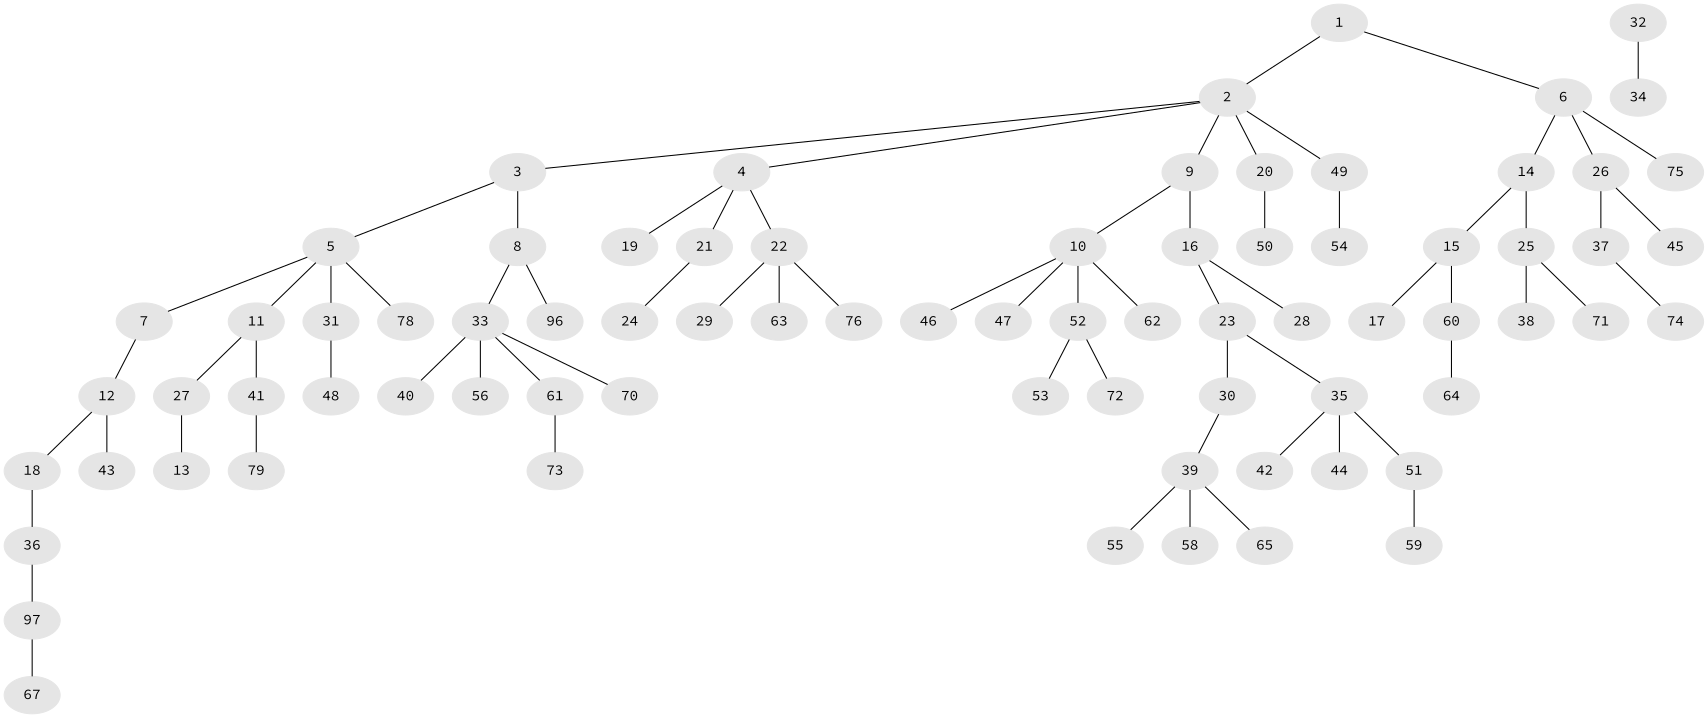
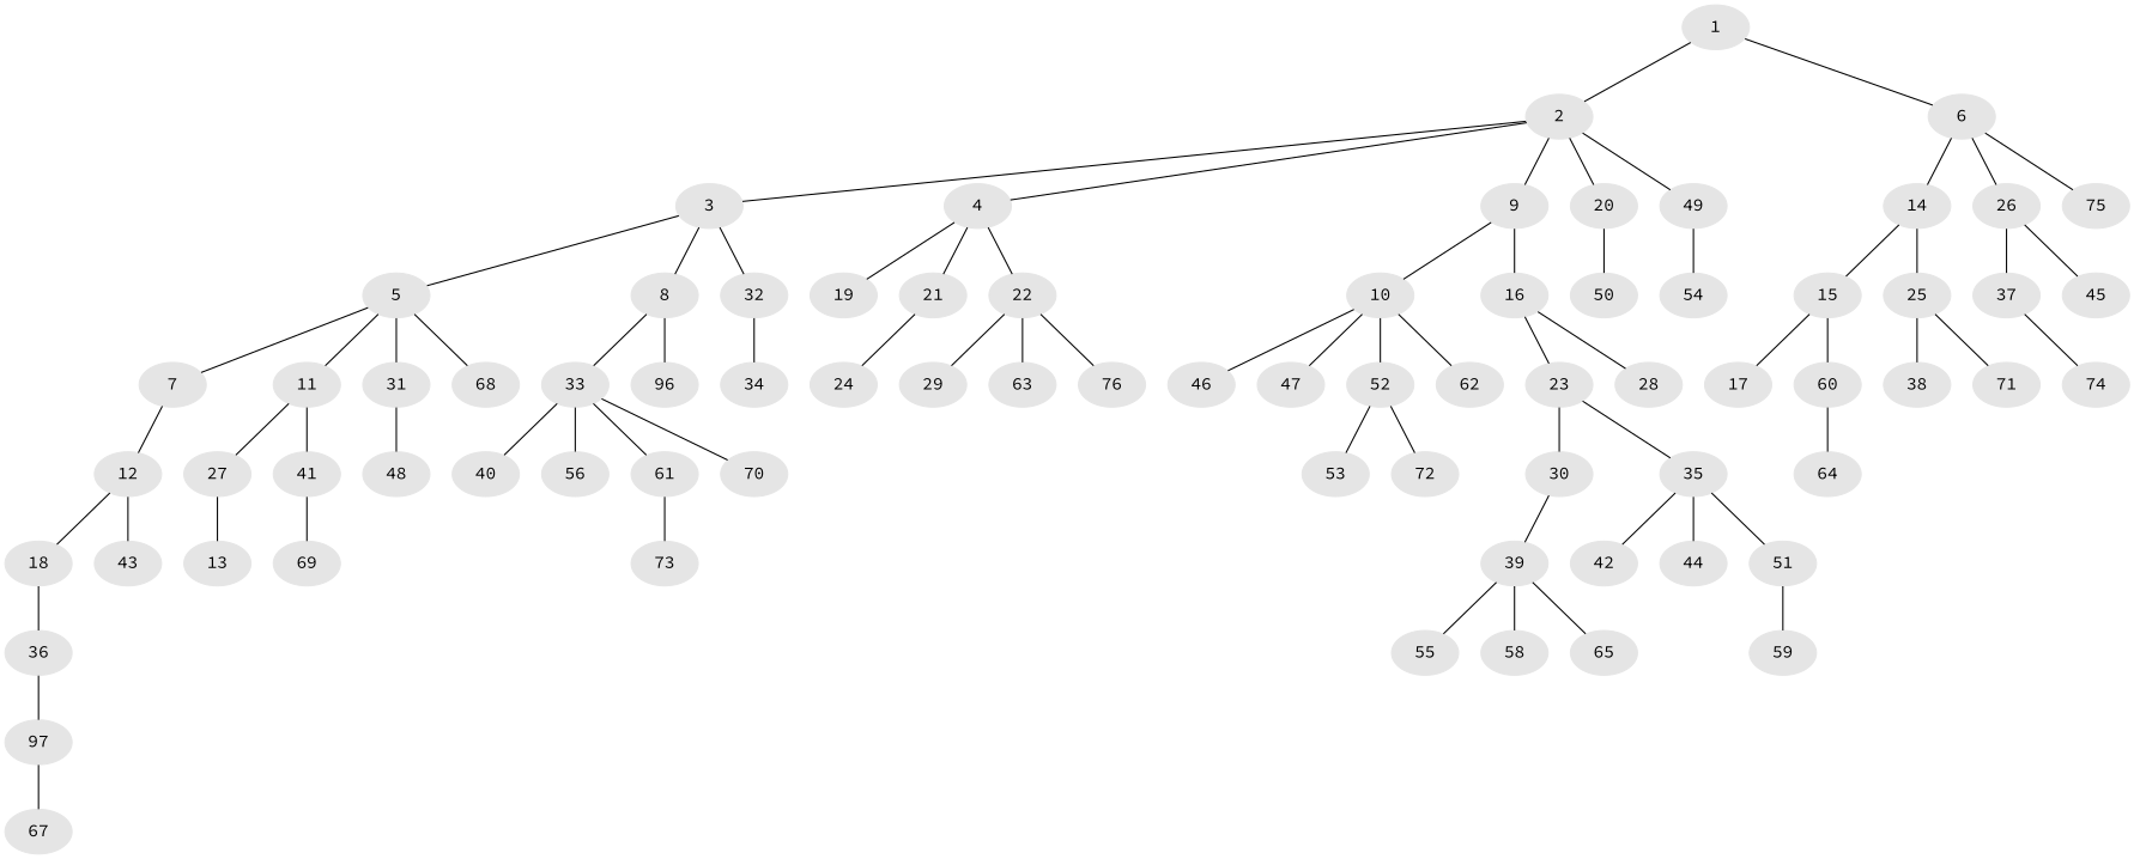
  graph {
    fontname="Source Code Pro"
    node [color=gray90 fontname="Source Code Pro" style=filled]
    edge [fontname="Source Code Pro"]
    1
    2
    6
    3
    4
    9
    20
    49
    14
    26
    75
    5
    8
    32
    19
    21
    22
    10
    16
    50
    54
    7
    11
    31
-   68 [label=78]
+   68
    33
    n27 [label=96]
    34
    24
    29
    63
    76
    12
    27
    41
    48
    15
    25
    37
    45
    18
    43
    40
    56
    61
    70
    46
    47
    52
    62
    23
    28
    53
    72
    13
-   69 [label=79]
+   69
    36
    17
    60
    38
    71
    64
    30
    35
    n65 [label=97]
    39
    42
    44
    51
    74
    55
    58
    65
    73
    59
    67
    1 -- 2
    1 -- 6
    2 -- 3
    2 -- 4
    2 -- 9
    2 -- 20
    2 -- 49
    6 -- 14
    6 -- 26
    6 -- 75
    3 -- 5
    3 -- 8
+   3 -- 32
    4 -- 19
    4 -- 21
    4 -- 22
    9 -- 10
    9 -- 16
    20 -- 50
    49 -- 54
    14 -- 15
    14 -- 25
    26 -- 37
    26 -- 45
    5 -- 7
    5 -- 11
    5 -- 31
    5 -- 68
    8 -- 33
    8 -- n27
    32 -- 34
    21 -- 24
    22 -- 29
    22 -- 63
    22 -- 76
    10 -- 46
    10 -- 47
    10 -- 52
    10 -- 62
    16 -- 23
    16 -- 28
    7 -- 12
    11 -- 27
    11 -- 41
    31 -- 48
    33 -- 40
    33 -- 56
    33 -- 61
    33 -- 70
    12 -- 18
    12 -- 43
    27 -- 13
    41 -- 69
    15 -- 17
    15 -- 60
    25 -- 38
    25 -- 71
    37 -- 74
    18 -- 36
    61 -- 73
    52 -- 53
    52 -- 72
    23 -- 30
    23 -- 35
    36 -- n65
    60 -- 64
    30 -- 39
    35 -- 42
    35 -- 44
    35 -- 51
    n65 -- 67
    39 -- 55
    39 -- 58
    39 -- 65
    51 -- 59
  }
